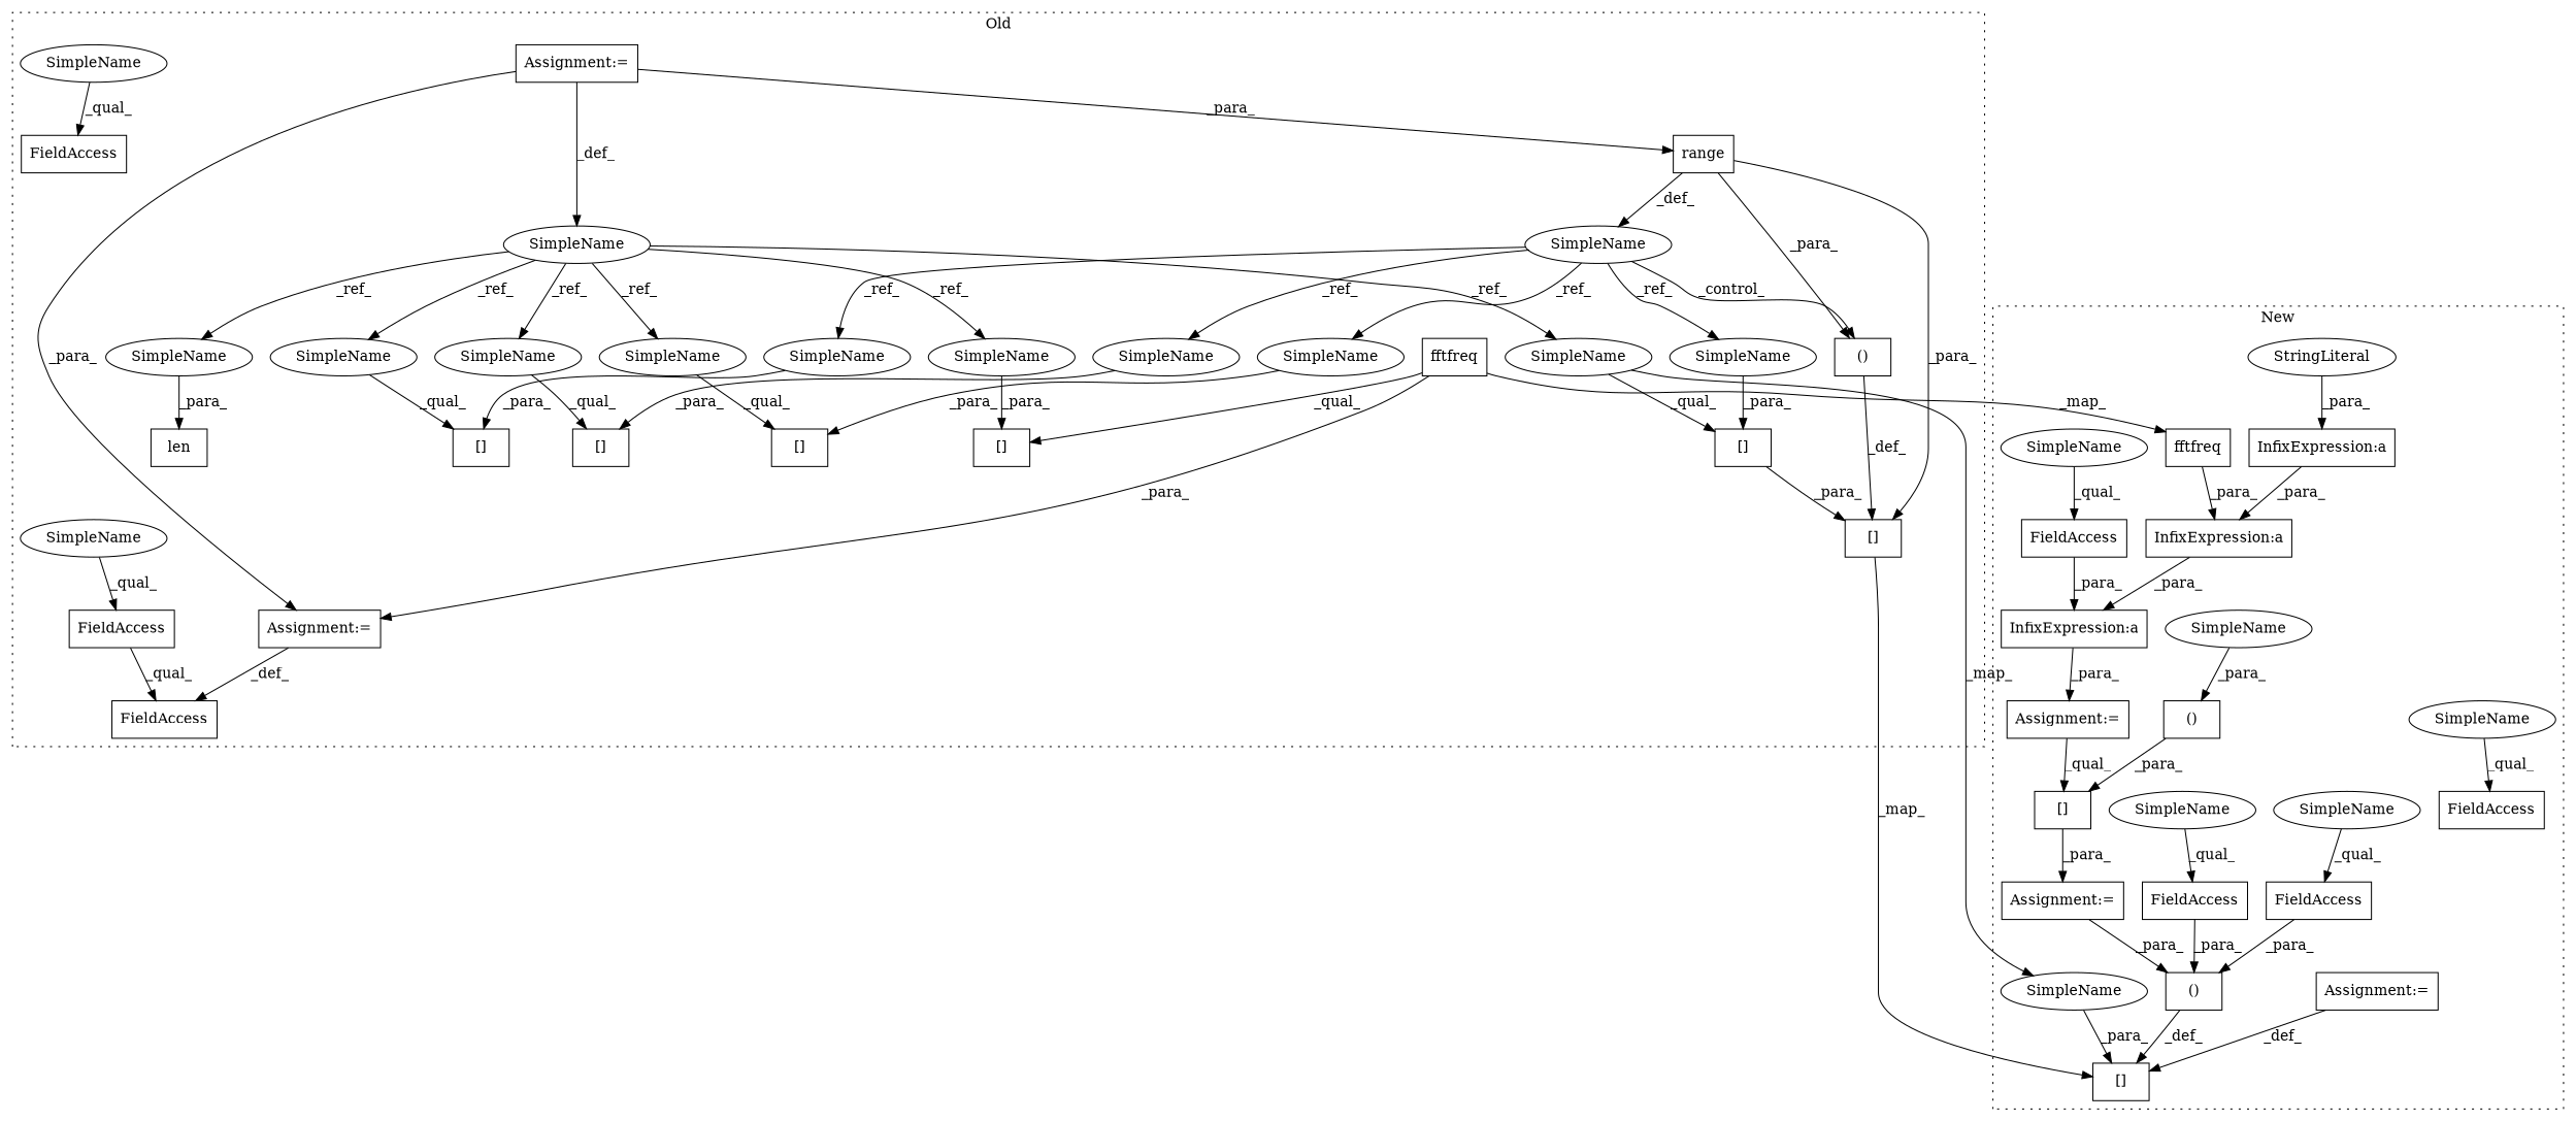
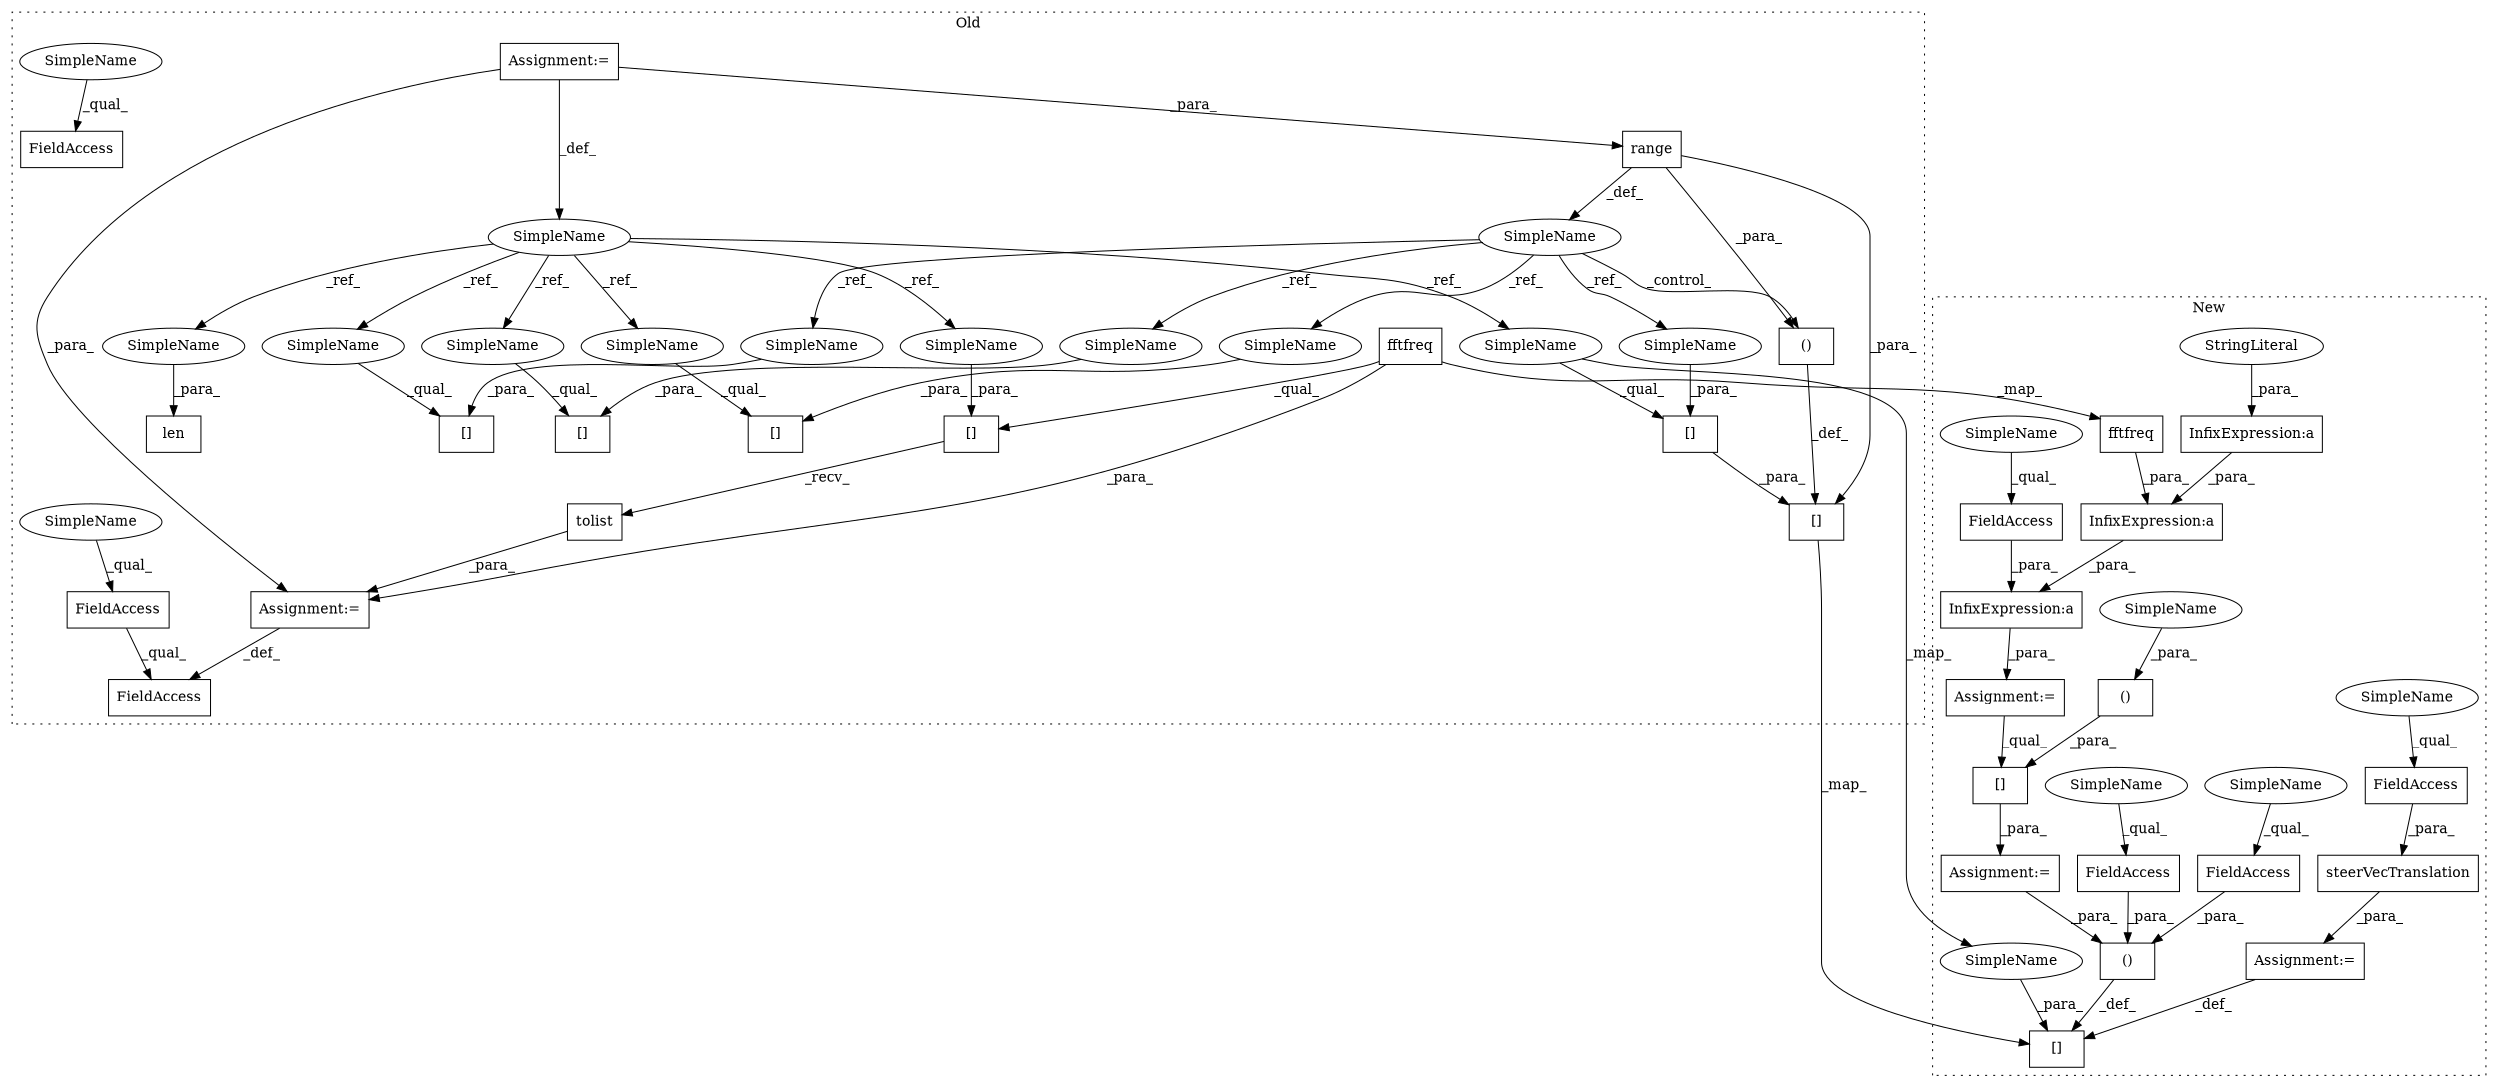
  digraph {
    node [a=42 l=1 s=18079 shape=box]
+   n1 [a=32 l=8 label=tolist s=18124]
    n2 [a=7 label="Assignment:=" s=18095]
    n3 [a=7 label="Assignment:=" s=18050]
    n4 [a=32 l="4,1" label=len s="18353,18358"]
    n5 [a=32 l="6,1" label=range s="18347,18359"]
    n6 [a=2 l="2,1" label="[]" s="18500,18509"]
    n7 [a=32 l=9 label=fftfreq s=18111]
    n8 [a=2 l="25,1" label="[]" s="18096,18122"]
    n9 [label=SimpleName s=18049 shape=ellipse]
    n10 [a=2 l="2,1" label="[]" s="18814,18823"]
    n11 [a=22 l=16 label=FieldAccess]
    n12 [a=2 l="2,1" label="[]" s="18430,18439"]
    n13 [a=22 l=14 label=FieldAccess]
    n14 [a=2 l="2,1" label="[]" s="18894,18903"]
    n15 [l=7 label=SimpleName s=18337 shape=ellipse]
    n16 [a=2 l="3,1" label="[]" s="18811,18824"]
    n17 [a=106 l=164 label="()" s=18632]
    n18 [a=22 l=14 label=FieldAccess s=18561]
    n19 [l=4 label=SimpleName shape=ellipse]
    n20 [l=4 label=SimpleName s=18561 shape=ellipse]
    n21 [label=SimpleName s=18430 shape=ellipse]
    n22 [label=SimpleName s=18500 shape=ellipse]
    n23 [label=SimpleName s=18357 shape=ellipse]
    n24 [label=SimpleName s=18121 shape=ellipse]
    n25 [label=SimpleName s=18894 shape=ellipse]
    n26 [label=SimpleName s=18814 shape=ellipse]
    n27 [l=7 label=SimpleName s=18432 shape=ellipse]
    n28 [l=7 label=SimpleName s=18502 shape=ellipse]
    n29 [l=7 label=SimpleName s=18816 shape=ellipse]
    n30 [l=7 label=SimpleName s=18896 shape=ellipse]
    n31 [a=2 l="12,2" label="[]" s="16707,16740"]
    n32 [a=7 label="Assignment:=" s=16203]
    n33 [a=32 l=9 label=fftfreq s=16248]
    n34 [a=2 l="3,1" label="[]" s="17076,17080"]
    n35 [a=27 l=3 label="InfixExpression:a" s=16224]
    n36 [a=27 l=3 label="InfixExpression:a" s=16230]
    n37 [a=106 l=21 label="()" s=16719]
    n38 [a=27 l=3 label="InfixExpression:a" s=16258]
    n39 [a=106 l=220 label="()" s=16841]
    n40 [a=22 l=7 label=FieldAccess s=16861]
    n41 [a=22 l=10 label=FieldAccess s=16446]
    n42 [a=22 l=7 label=FieldAccess s=16841]
    n43 [a=22 l=6 label=FieldAccess s=16261]
+   n44 [a=32 l="20,1" label=steerVecTranslation s="16426,16456"]
    n45 [a=7 label="Assignment:=" s=16706]
    n46 [a=45 l=17 label=StringLiteral s=16207 shape=ellipse]
    n47 [a=7 label="Assignment:=" s=16425]
    n48 [label=SimpleName s=17079 shape=ellipse]
    n49 [label=SimpleName s=16719 shape=ellipse]
    n50 [l=4 label=SimpleName s=16446 shape=ellipse]
    n51 [l=4 label=SimpleName s=16861 shape=ellipse]
    n52 [l=4 label=SimpleName s=16841 shape=ellipse]
    n53 [l=4 label=SimpleName s=16261 shape=ellipse]
    subgraph cluster_1 {
      label=Old
      style=dotted
+     n1
      n2
      n3
      n4
      n5
      n6
      n7
      n8
      n9
      n10
      n11
      n12
      n13
      n14
      n15
      n16
      n17
      n18
      n19
      n20
      n21
      n22
      n23
      n24
      n25
      n26
      n27
      n28
      n29
      n30
    }
    subgraph cluster_2 {
      label=New
      style=dotted
      n31
      n32
      n33
      n34
      n35
      n36
      n37
      n38
      n39
      n40
      n41
      n42
      n43
+     n44
      n45
      n46
      n47
      n48
      n49
      n50
      n51
      n52
      n53
    }
+   n1 -> n2 [label=_para_]
    n2 -> n11 [label=_def_]
    n3 -> n2 [label=_para_]
    n3 -> n5 [label=_para_]
    n3 -> n9 [label=_def_]
    n5 -> n15 [label=_def_]
    n5 -> n16 [label=_para_]
    n5 -> n17 [label=_para_]
    n7 -> n2 [label=_para_]
    n7 -> n8 [label=_qual_]
    n7 -> n33 [label=_map_]
+   n8 -> n1 [label=_recv_]
    n9 -> n21 [label=_ref_]
    n9 -> n22 [label=_ref_]
    n9 -> n23 [label=_ref_]
    n9 -> n24 [label=_ref_]
    n9 -> n25 [label=_ref_]
    n9 -> n26 [label=_ref_]
    n10 -> n16 [label=_para_]
    n13 -> n11 [label=_qual_]
    n15 -> n17 [label=_control_]
    n15 -> n27 [label=_ref_]
    n15 -> n28 [label=_ref_]
    n15 -> n29 [label=_ref_]
    n15 -> n30 [label=_ref_]
    n16 -> n34 [label=_map_]
    n17 -> n16 [label=_def_]
    n19 -> n13 [label=_qual_]
    n20 -> n18 [label=_qual_]
    n21 -> n12 [label=_qual_]
    n22 -> n6 [label=_qual_]
    n23 -> n4 [label=_para_]
    n24 -> n8 [label=_para_]
    n25 -> n14 [label=_qual_]
    n26 -> n10 [label=_qual_]
    n26 -> n48 [label=_map_]
    n27 -> n12 [label=_para_]
    n28 -> n6 [label=_para_]
    n29 -> n10 [label=_para_]
    n30 -> n14 [label=_para_]
    n31 -> n45 [label=_para_]
    n32 -> n31 [label=_qual_]
    n33 -> n36 [label=_para_]
    n35 -> n36 [label=_para_]
    n36 -> n38 [label=_para_]
    n37 -> n31 [label=_para_]
    n38 -> n32 [label=_para_]
    n39 -> n34 [label=_def_]
    n40 -> n39 [label=_para_]
+   n41 -> n44 [label=_para_]
    n42 -> n39 [label=_para_]
    n43 -> n38 [label=_para_]
+   n44 -> n47 [label=_para_]
    n45 -> n39 [label=_para_]
    n46 -> n35 [label=_para_]
    n47 -> n34 [label=_def_]
    n48 -> n34 [label=_para_]
    n49 -> n37 [label=_para_]
    n50 -> n41 [label=_qual_]
    n51 -> n40 [label=_qual_]
    n52 -> n42 [label=_qual_]
    n53 -> n43 [label=_qual_]
  }
